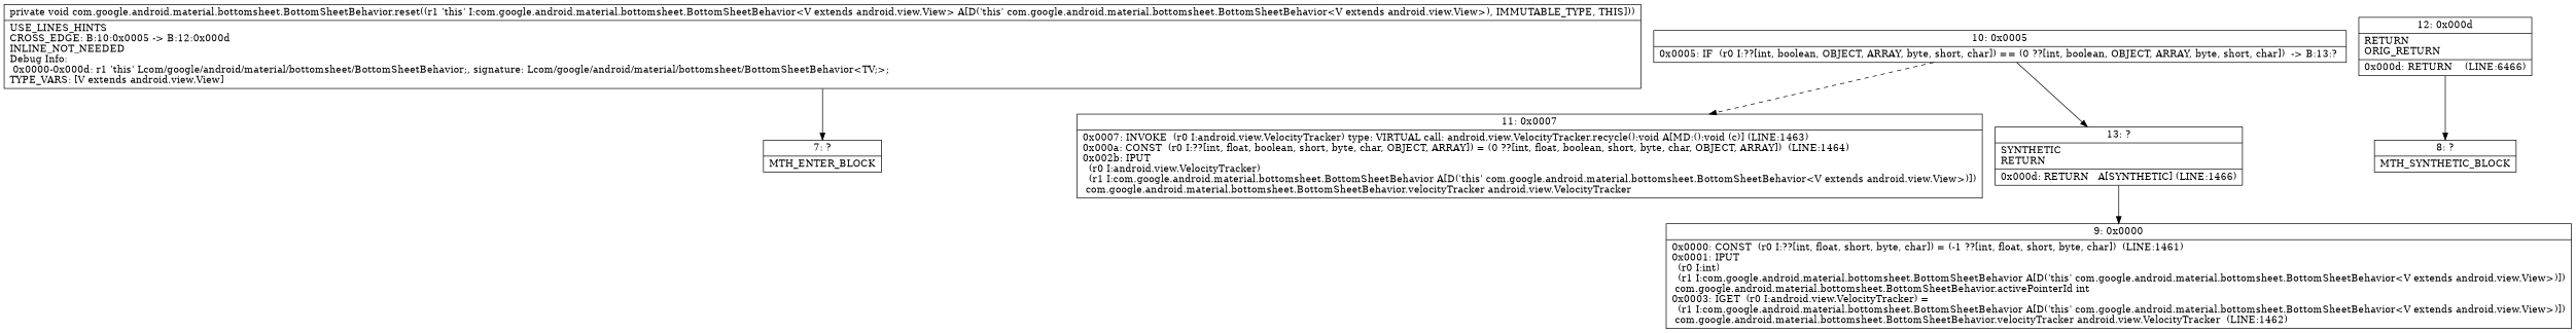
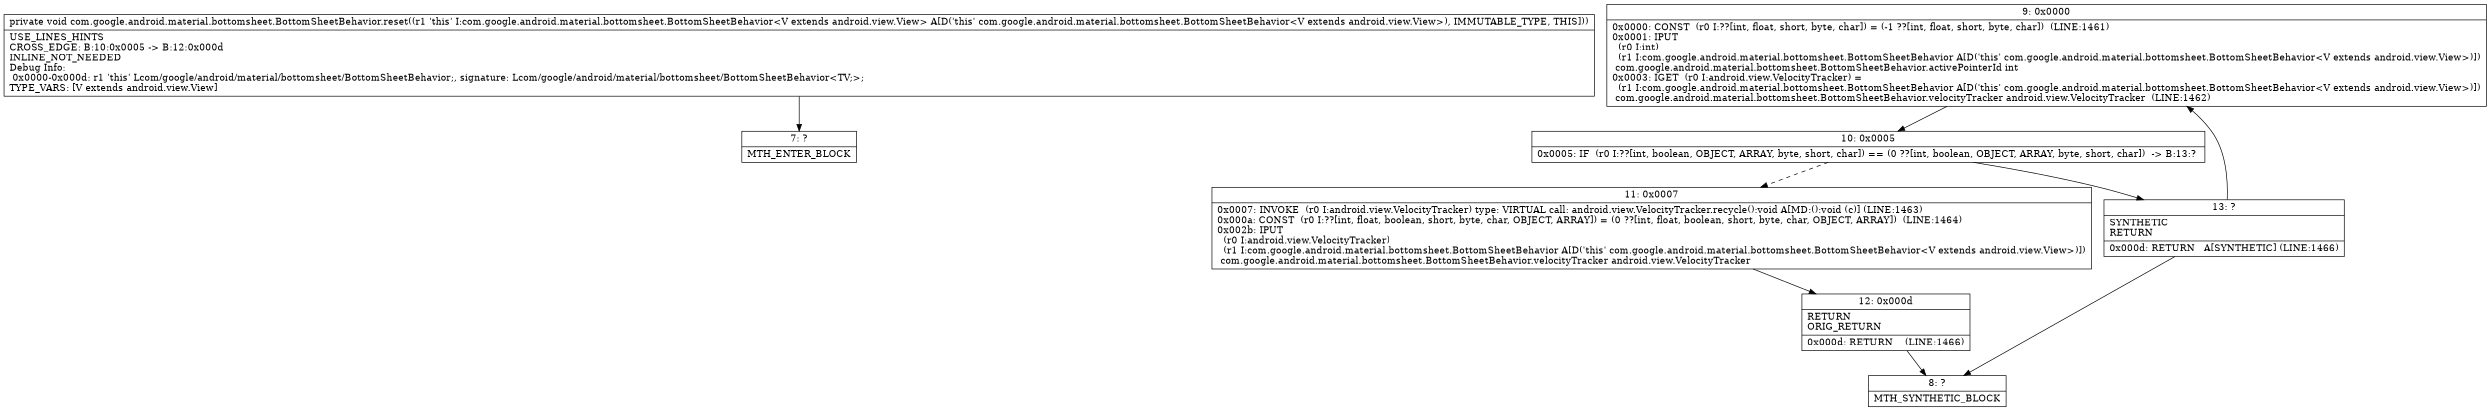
  digraph {
    node [shape=record]
    n1 [label="{7\:\ ?|MTH_ENTER_BLOCK\l}"]
    n2 [label="{9\:\ 0x0000|0x0000: CONST  (r0 I:??[int, float, short, byte, char]) = (\-1 ??[int, float, short, byte, char])  (LINE:1461)\l0x0001: IPUT  \l  (r0 I:int)\l  (r1 I:com.google.android.material.bottomsheet.BottomSheetBehavior A[D('this' com.google.android.material.bottomsheet.BottomSheetBehavior\<V extends android.view.View\>)])\l com.google.android.material.bottomsheet.BottomSheetBehavior.activePointerId int \l0x0003: IGET  (r0 I:android.view.VelocityTracker) = \l  (r1 I:com.google.android.material.bottomsheet.BottomSheetBehavior A[D('this' com.google.android.material.bottomsheet.BottomSheetBehavior\<V extends android.view.View\>)])\l com.google.android.material.bottomsheet.BottomSheetBehavior.velocityTracker android.view.VelocityTracker  (LINE:1462)\l}"]
    n3 [label="{10\:\ 0x0005|0x0005: IF  (r0 I:??[int, boolean, OBJECT, ARRAY, byte, short, char]) == (0 ??[int, boolean, OBJECT, ARRAY, byte, short, char])  \-\> B:13:? \l}"]
    n4 [label="{11\:\ 0x0007|0x0007: INVOKE  (r0 I:android.view.VelocityTracker) type: VIRTUAL call: android.view.VelocityTracker.recycle():void A[MD:():void (c)] (LINE:1463)\l0x000a: CONST  (r0 I:??[int, float, boolean, short, byte, char, OBJECT, ARRAY]) = (0 ??[int, float, boolean, short, byte, char, OBJECT, ARRAY])  (LINE:1464)\l0x002b: IPUT  \l  (r0 I:android.view.VelocityTracker)\l  (r1 I:com.google.android.material.bottomsheet.BottomSheetBehavior A[D('this' com.google.android.material.bottomsheet.BottomSheetBehavior\<V extends android.view.View\>)])\l com.google.android.material.bottomsheet.BottomSheetBehavior.velocityTracker android.view.VelocityTracker \l}"]
    n5 [label="{13\:\ ?|SYNTHETIC\lRETURN\l|0x000d: RETURN   A[SYNTHETIC] (LINE:1466)\l}"]
-   n6 [label="{12\:\ 0x000d|RETURN\lORIG_RETURN\l|0x000d: RETURN    (LINE:6466)\l}"]
+   n6 [label="{12\:\ 0x000d|RETURN\lORIG_RETURN\l|0x000d: RETURN    (LINE:1466)\l}"]
    n7 [label="{8\:\ ?|MTH_SYNTHETIC_BLOCK\l}"]
    n8 [label="{private void com.google.android.material.bottomsheet.BottomSheetBehavior.reset((r1 'this' I:com.google.android.material.bottomsheet.BottomSheetBehavior\<V extends android.view.View\> A[D('this' com.google.android.material.bottomsheet.BottomSheetBehavior\<V extends android.view.View\>), IMMUTABLE_TYPE, THIS]))  | USE_LINES_HINTS\lCROSS_EDGE: B:10:0x0005 \-\> B:12:0x000d\lINLINE_NOT_NEEDED\lDebug Info:\l  0x0000\-0x000d: r1 'this' Lcom\/google\/android\/material\/bottomsheet\/BottomSheetBehavior;, signature: Lcom\/google\/android\/material\/bottomsheet\/BottomSheetBehavior\<TV;\>;\lTYPE_VARS: [V extends android.view.View]\l}"]
+   n2 -> n3
    n3 -> n4 [style=dashed]
    n3 -> n5
+   n4 -> n6
    n5 -> n2
+   n5 -> n7
    n6 -> n7
    n8 -> n1
  }
